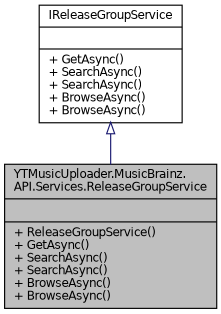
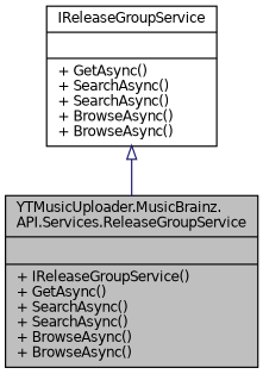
  digraph {
    node [color=black fontname=Helvetica fontsize=10 shape=record style=filled]
-   n1 [fillcolor=grey75 fontcolor=black height=0.2 label="{YTMusicUploader.MusicBrainz.\lAPI.Services.ReleaseGroupService\n||+ ReleaseGroupService()\l+ GetAsync()\l+ SearchAsync()\l+ SearchAsync()\l+ BrowseAsync()\l+ BrowseAsync()\l}" width=0.4]
+   n1 [fillcolor=grey75 fontcolor=black height=0.2 label="{YTMusicUploader.MusicBrainz.\lAPI.Services.ReleaseGroupService\n||+ IReleaseGroupService()\l+ GetAsync()\l+ SearchAsync()\l+ SearchAsync()\l+ BrowseAsync()\l+ BrowseAsync()\l}" width=0.4]
    n2 [fillcolor=white height=0.2 label="{IReleaseGroupService\n||+ GetAsync()\l+ SearchAsync()\l+ SearchAsync()\l+ BrowseAsync()\l+ BrowseAsync()\l}" width=0.4]
    n2 -> n1 [arrowtail=onormal color=midnightblue dir=back fontname=Helvetica fontsize=10 labelfontname=Helvetica labelfontsize=10 style=solid]
  }
